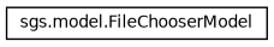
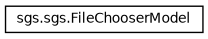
  digraph {
    rankdir=LR
-   n1 [color=black fillcolor=white fontname=Helvetica fontsize=10 height=0.2 label="sgs.model.FileChooserModel" shape=record style=filled width=0.4]
+   n1 [color=black fillcolor=white fontname=Helvetica fontsize=10 height=0.2 label="sgs.sgs.FileChooserModel" shape=record style=filled width=0.4]
  }
